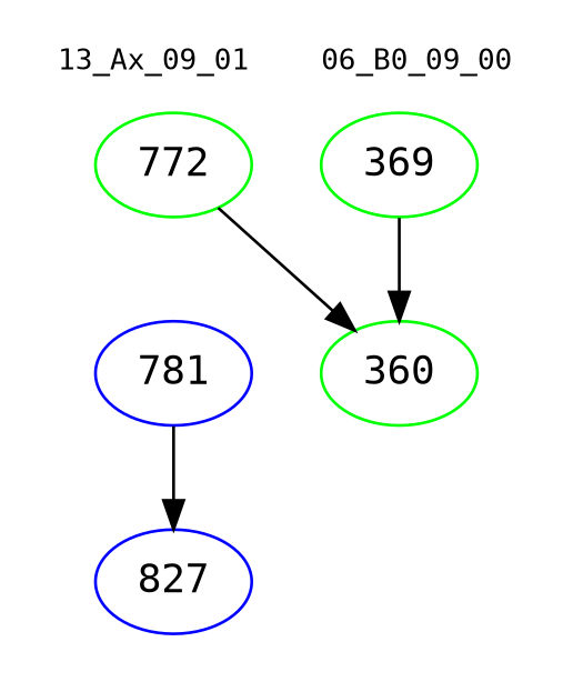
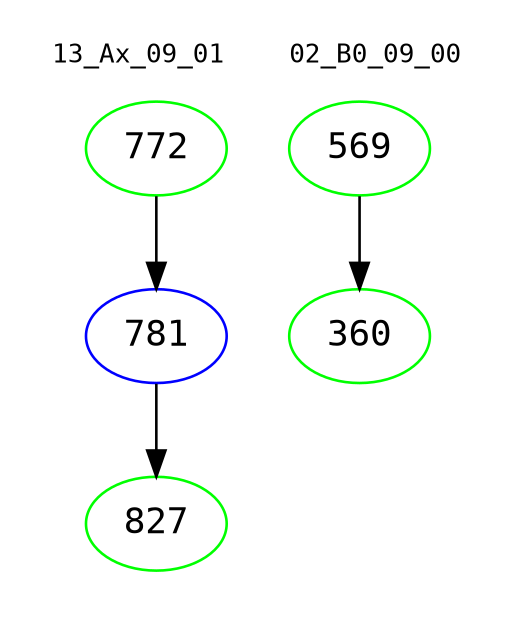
  digraph {
    fontname="DejaVu Sans Mono"
    node [color=green fontname="DejaVu Sans Mono"]
    edge [color=black fontname="DejaVu Sans Mono"]
    n1 [label=772]
    n2 [color=blue label=781]
-   n3 [color=blue label=827]
-   n4 [label=369]
+   n3 [label=827]
+   n4 [label=569]
    n5 [label=360]
    subgraph cluster_1 {
      color=white
      fontsize=10
      label="13_Ax_09_01"
      n1
      n2
      n3
    }
    subgraph cluster_2 {
      color=white
      fontsize=10
-     label="06_B0_09_00"
+     label="02_B0_09_00"
      n4
      n5
    }
-   n1 -> n5
+   n1 -> n2
    n2 -> n3
    n4 -> n5
  }
